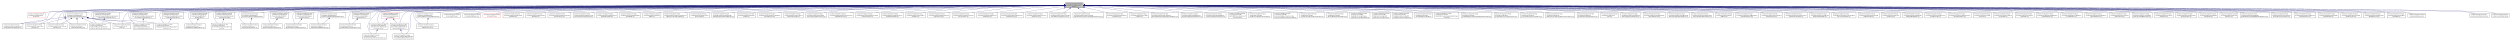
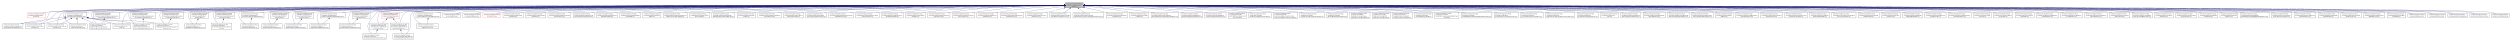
  digraph {
    fontname=Ubuntu
    node [color=black fillcolor=white fontname=Ubuntu fontsize=10 shape=record style=filled]
    edge [color=midnightblue dir=back fontname=Ubuntu fontsize=10 labelfontname=Helvetica labelfontsize=10 style=solid]
    n1 [fillcolor=grey75 fontcolor=black height=0.2 label="/root/scrimmage/scrimmage\l/include/scrimmage/entity\l/Entity.h" width=0.4]
    n2 [color=red height=0.2 label="/root/scrimmage/scrimmage\l/include/scrimmage/entity\l/External.h" width=0.4]
    n3 [height=0.2 label="/root/scrimmage/scrimmage\l/include/scrimmage/plugins\l/interaction/Boundary/Boundary.h" width=0.4]
    n4 [height=0.2 label="/root/scrimmage/scrimmage\l/src/plugins/autonomy/Boundary\lDefense/BoundaryDefense.cpp" width=0.4]
    n5 [height=0.2 label="/root/scrimmage/scrimmage\l/src/plugins/autonomy/Straight\l/Straight.cpp" width=0.4]
    n6 [height=0.2 label="/root/scrimmage/scrimmage\l/src/plugins/autonomy/TakeFlag\l/TakeFlag.cpp" width=0.4]
    n7 [height=0.2 label="/root/scrimmage/scrimmage\l/src/plugins/interaction\l/Boundary/Boundary.cpp" width=0.4]
    n8 [height=0.2 label="/root/scrimmage/scrimmage\l/src/plugins/interaction\l/CaptureInBoundaryInteraction\l/CaptureInBoundaryInteraction.cpp" width=0.4]
    n9 [height=0.2 label="/root/scrimmage/scrimmage\l/src/plugins/interaction\l/EnforceBoundaryInteraction\l/EnforceBoundaryInteraction.cpp" width=0.4]
    n10 [height=0.2 label="/root/scrimmage/scrimmage\l/src/plugins/interaction\l/FlagCaptureInteraction/FlagCapture\lInteraction.cpp" width=0.4]
    n11 [height=0.2 label="/root/scrimmage/scrimmage\l/src/plugins/sensor/GPS\l/GPS.cpp" width=0.4]
    n12 [height=0.2 label="/root/scrimmage/scrimmage\l/include/scrimmage/plugins\l/interaction/BulletCollision\l/BulletCollision.h" width=0.4]
    n13 [height=0.2 label="/root/scrimmage/scrimmage\l/src/plugins/interaction\l/BulletCollision/BulletCollision.cpp" width=0.4]
    n14 [height=0.2 label="/root/scrimmage/scrimmage\l/include/scrimmage/plugins\l/interaction/CaptureInBoundaryInteraction\l/CaptureInBoundaryInteraction.h" width=0.4]
    n15 [height=0.2 label="/root/scrimmage/scrimmage\l/include/scrimmage/plugins\l/interaction/EnforceBoundaryInteraction\l/EnforceBoundaryInteraction.h" width=0.4]
    n16 [height=0.2 label="/root/scrimmage/scrimmage\l/include/scrimmage/plugins\l/interaction/ExternalForceField\l/ExternalForceField.h" width=0.4]
    n17 [height=0.2 label="/root/scrimmage/scrimmage\l/src/plugins/interaction\l/ExternalForceField/ExternalForce\lField.cpp" width=0.4]
    n18 [height=0.2 label="/root/scrimmage/scrimmage\l/include/scrimmage/plugins\l/interaction/FlagCaptureInteraction\l/FlagCaptureInteraction.h" width=0.4]
    n19 [height=0.2 label="/root/scrimmage/scrimmage\l/include/scrimmage/plugins\l/interaction/MapGen2D/MapGen2D.h" width=0.4]
    n20 [height=0.2 label="/root/scrimmage/scrimmage\l/src/plugins/interaction\l/MapGen2D/MapGen2D.cpp" width=0.4]
    n21 [height=0.2 label="/root/scrimmage/scrimmage\l/include/scrimmage/plugins\l/interaction/RandomAttrit\l/RandomAttrit.h" width=0.4]
    n22 [height=0.2 label="/root/scrimmage/scrimmage\l/src/plugins/interaction\l/RandomAttrit/RandomAttrit.cpp" width=0.4]
    n23 [height=0.2 label="/root/scrimmage/scrimmage\l/include/scrimmage/plugins\l/interaction/ROSClockServer\l/ROSClockServer.h" width=0.4]
    n24 [height=0.2 label="/root/scrimmage/scrimmage\l/src/plugins/interaction\l/ROSClockServer/ROSClockServer.cpp" width=0.4]
    n25 [height=0.2 label="/root/scrimmage/scrimmage\l/include/scrimmage/plugins\l/interaction/ROSShapeViz/ROSShapeViz.h" width=0.4]
    n26 [height=0.2 label="/root/scrimmage/scrimmage\l/src/plugins/interaction\l/ROSShapeViz/ROSShapeViz.cpp" width=0.4]
    n27 [height=0.2 label="/root/scrimmage/scrimmage\l/include/scrimmage/plugins\l/interaction/SimpleCollision\l/SimpleCollision.h" width=0.4]
    n28 [height=0.2 label="/root/scrimmage/scrimmage\l/src/plugins/interaction\l/SimpleCollision/SimpleCollision.cpp" width=0.4]
    n29 [height=0.2 label="/root/scrimmage/scrimmage\l/include/scrimmage/plugins\l/interaction/TerrainGenerator\l/TerrainGenerator.h" width=0.4]
    n30 [height=0.2 label="/root/scrimmage/scrimmage\l/src/plugins/interaction\l/TerrainGenerator/TerrainGenerator.cpp" width=0.4]
    n31 [color=red height=0.2 label="/root/scrimmage/scrimmage\l/include/scrimmage/plugins\l/interaction/TerrainGenerator\l/TerrainMap.h" width=0.4]
    n32 [height=0.2 label="/root/scrimmage/scrimmage\l/include/scrimmage/plugins\l/sensor/AltitudeAboveTerrain\l/AltitudeAboveTerrain.h" width=0.4]
    n33 [height=0.2 label="/root/scrimmage/scrimmage\l/src/plugins/sensor/AltitudeAbove\lTerrain/AltitudeAboveTerrain.cpp" width=0.4]
    n34 [height=0.2 label="/root/scrimmage/scrimmage\l/include/scrimmage/plugins\l/motion/JSBSimControl/JSBSimControl.h" width=0.4]
    n35 [height=0.2 label="/root/scrimmage/scrimmage\l/src/plugins/motion/JSBSimControl\l/JSBSimControl.cpp" width=0.4]
    n36 [height=0.2 label="/root/scrimmage/scrimmage\l/src/entity/Entity.cpp" width=0.4]
    n37 [height=0.2 label="/root/scrimmage/scrimmage\l/src/cpp/EntityPlugin.cpp" width=0.4]
    n38 [color=red height=0.2 label="/root/scrimmage/scrimmage\l/src/log/Print.cpp" width=0.4]
    n39 [height=0.2 label="/root/scrimmage/scrimmage\l/src/plugins/autonomy/APITester\l/APITester.cpp" width=0.4]
    n40 [height=0.2 label="/root/scrimmage/scrimmage\l/src/plugins/autonomy/ArduPilot\l/ArduPilot.cpp" width=0.4]
    n41 [height=0.2 label="/root/scrimmage/scrimmage\l/src/plugins/autonomy/AuctionAssign\l/AuctionAssign.cpp" width=0.4]
    n42 [height=0.2 label="/root/scrimmage/scrimmage\l/src/plugins/autonomy/Autonomy\lExecutor/AutonomyExecutor.cpp" width=0.4]
    n43 [height=0.2 label="/root/scrimmage/scrimmage\l/src/plugins/autonomy/AvoidEntity\lMS/AvoidEntityMS.cpp" width=0.4]
    n44 [height=0.2 label="/root/scrimmage/scrimmage\l/src/plugins/autonomy/AvoidWalls\l/AvoidWalls.cpp" width=0.4]
    n45 [height=0.2 label="/root/scrimmage/scrimmage\l/src/plugins/autonomy/Boids\l/Boids.cpp" width=0.4]
    n46 [height=0.2 label="/root/scrimmage/scrimmage\l/src/plugins/autonomy/CommandString\lRelay/CommandStringRelay.cpp" width=0.4]
    n47 [height=0.2 label="/root/scrimmage/scrimmage\l/src/plugins/autonomy/Control3\lD/Control3D.cpp" width=0.4]
    n48 [height=0.2 label="/root/scrimmage/scrimmage\l/src/plugins/autonomy/FlightGear\lMultiplayer/FlightGearMultiplayer.cpp" width=0.4]
    n49 [height=0.2 label="/root/scrimmage/scrimmage\l/src/plugins/autonomy/follow\l/Follow.cpp" width=0.4]
    n50 [height=0.2 label="/root/scrimmage/scrimmage\l/src/plugins/autonomy/GoToWaypoint\l/GoToWaypoint.cpp" width=0.4]
    n51 [height=0.2 label="/root/scrimmage/scrimmage\l/src/plugins/autonomy/Graphviz\lFSM/GraphvizFSM.cpp" width=0.4]
    n52 [height=0.2 label="/root/scrimmage/scrimmage\l/src/plugins/autonomy/Joystick\lAutonomy/JoystickAutonomy.cpp" width=0.4]
    n53 [height=0.2 label="/root/scrimmage/scrimmage\l/src/plugins/autonomy/MOOSAutonomy\l/MOOSAutonomy.cpp" width=0.4]
    n54 [height=0.2 label="/root/scrimmage/scrimmage\l/src/plugins/autonomy/MotorSchemas\l/MotorSchemas.cpp" width=0.4]
    n55 [height=0.2 label="/root/scrimmage/scrimmage\l/src/plugins/autonomy/MoveToGoal\lMS/MoveToGoalMS.cpp" width=0.4]
    n56 [height=0.2 label="/root/scrimmage/scrimmage\l/src/plugins/autonomy/Predator\l/Predator.cpp" width=0.4]
    n57 [height=0.2 label="/root/scrimmage/scrimmage\l/src/plugins/autonomy/PyAutonomy\l/PyAutonomy.cpp" width=0.4]
    n58 [height=0.2 label="/root/scrimmage/scrimmage\l/src/plugins/autonomy/RLConsensus\l/RLConsensus.cpp" width=0.4]
    n59 [height=0.2 label="/root/scrimmage/scrimmage\l/src/plugins/autonomy/ROSAirSim\l/ROSAirSim.cpp" width=0.4]
    n60 [height=0.2 label="/root/scrimmage/scrimmage\l/src/plugins/autonomy/ROSAutonomy\l/ROSAutonomy.cpp" width=0.4]
    n61 [height=0.2 label="/root/scrimmage/scrimmage\l/src/plugins/autonomy/ROSControl\l/ROSControl.cpp" width=0.4]
    n62 [height=0.2 label="/root/scrimmage/scrimmage\l/src/plugins/autonomy/Scrimmage\lOpenAIAutonomy/ActorFunc.cpp" width=0.4]
    n63 [height=0.2 label="/root/scrimmage/scrimmage\l/src/plugins/autonomy/Scrimmage\lOpenAIAutonomy/ScrimmageOpenAIAutonomy.cpp" width=0.4]
    n64 [height=0.2 label="/root/scrimmage/scrimmage\l/src/plugins/autonomy/ShapeDraw\l/ShapeDraw.cpp" width=0.4]
    n65 [height=0.2 label="/root/scrimmage/scrimmage\l/src/plugins/autonomy/TrailMS\l/TrailMS.cpp" width=0.4]
    n66 [height=0.2 label="/root/scrimmage/scrimmage\l/src/plugins/autonomy/Trajectory\lRecordPlayback/TrajectoryRecordPlayback.cpp" width=0.4]
    n67 [height=0.2 label="/root/scrimmage/scrimmage\l/src/plugins/autonomy/Waypoint\lDispatcher/WaypointDispatcher.cpp" width=0.4]
    n68 [height=0.2 label="/root/scrimmage/scrimmage\l/src/plugins/autonomy/Waypoint\lGenerator/WaypointGenerator.cpp" width=0.4]
    n69 [height=0.2 label="/root/scrimmage/scrimmage\l/src/plugins/controller\l/AircraftPIDController/Aircraft\lPIDController.cpp" width=0.4]
    n70 [height=0.2 label="/root/scrimmage/scrimmage\l/src/plugins/controller\l/DirectController/DirectController.cpp" width=0.4]
    n71 [height=0.2 label="/root/scrimmage/scrimmage\l/src/plugins/controller\l/HarmonicOscillatorConstController\l/HarmonicOscillatorConstController.cpp" width=0.4]
    n72 [height=0.2 label="/root/scrimmage/scrimmage\l/src/plugins/controller\l/JoystickController/JoystickController.cpp" width=0.4]
    n73 [height=0.2 label="/root/scrimmage/scrimmage\l/src/plugins/controller\l/MotionBattery/MotionBattery.cpp" width=0.4]
    n74 [height=0.2 label="/root/scrimmage/scrimmage\l/src/plugins/controller\l/MultirotorControllerOmega\l/MultirotorControllerOmega.cpp" width=0.4]
    n75 [height=0.2 label="/root/scrimmage/scrimmage\l/src/plugins/controller\l/MultirotorControllerPID\l/MultirotorControllerPID.cpp" width=0.4]
    n76 [height=0.2 label="/root/scrimmage/scrimmage\l/src/plugins/controller\l/SimpleAircraftControllerPID\l/SimpleAircraftControllerPID.cpp" width=0.4]
    n77 [height=0.2 label="/root/scrimmage/scrimmage\l/src/plugins/controller\l/UnicyclePID/UnicyclePID.cpp" width=0.4]
    n78 [height=0.2 label="/root/scrimmage/scrimmage\l/src/plugins/controller\l/UUV6DOFLinearEnergy/UUV6DOFLinear\lEnergy.cpp" width=0.4]
    n79 [height=0.2 label="/root/scrimmage/scrimmage\l/src/plugins/controller\l/UUV6DOFPIDController/UUV6DOFPIDController.cpp" width=0.4]
    n80 [height=0.2 label="/root/scrimmage/scrimmage\l/src/plugins/interaction\l/GraphInteraction/GraphInteraction.cpp" width=0.4]
    n81 [height=0.2 label="/root/scrimmage/scrimmage\l/src/plugins/interaction\l/GroundCollision/GroundCollision.cpp" width=0.4]
    n82 [height=0.2 label="/root/scrimmage/scrimmage\l/src/plugins/interaction\l/GRPCCommandString/GRPCCommandString.cpp" width=0.4]
    n83 [height=0.2 label="/root/scrimmage/scrimmage\l/src/plugins/interaction\l/SimpleCapture/SimpleCapture.cpp" width=0.4]
    n84 [height=0.2 label="/root/scrimmage/scrimmage\l/src/plugins/metrics/CPA\l/CPA.cpp" width=0.4]
    n85 [height=0.2 label="/root/scrimmage/scrimmage\l/src/plugins/metrics/FlagCapture\lMetrics/FlagCaptureMetrics.cpp" width=0.4]
    n86 [height=0.2 label="/root/scrimmage/scrimmage\l/src/plugins/metrics/OpenAIRewards\l/OpenAIRewards.cpp" width=0.4]
    n87 [height=0.2 label="/root/scrimmage/scrimmage\l/src/plugins/metrics/SimpleCapture\lMetrics/SimpleCaptureMetrics.cpp" width=0.4]
    n88 [height=0.2 label="/root/scrimmage/scrimmage\l/src/plugins/metrics/SimpleCollision\lMetrics/SimpleCollisionMetrics.cpp" width=0.4]
    n89 [height=0.2 label="/root/scrimmage/scrimmage\l/src/plugins/motion/Ballistic\l/Ballistic.cpp" width=0.4]
    n90 [height=0.2 label="/root/scrimmage/scrimmage\l/src/plugins/motion/DoubleIntegrator\l/DoubleIntegrator.cpp" width=0.4]
    n91 [height=0.2 label="/root/scrimmage/scrimmage\l/src/plugins/motion/DubinsAirplane\l/DubinsAirplane.cpp" width=0.4]
    n92 [height=0.2 label="/root/scrimmage/scrimmage\l/src/plugins/motion/DubinsAirplane3\lD/DubinsAirplane3D.cpp" width=0.4]
    n93 [height=0.2 label="/root/scrimmage/scrimmage\l/src/plugins/motion/FixedWing6\lDOF/FixedWing6DOF.cpp" width=0.4]
    n94 [height=0.2 label="/root/scrimmage/scrimmage\l/src/plugins/motion/HarmonicOscillator\l/HarmonicOscillator.cpp" width=0.4]
    n95 [height=0.2 label="/root/scrimmage/scrimmage\l/src/plugins/motion/JSBSimModel\l/JSBSimModel.cpp" width=0.4]
    n96 [height=0.2 label="/root/scrimmage/scrimmage\l/src/plugins/motion/Multirotor\l/Multirotor.cpp" width=0.4]
    n97 [height=0.2 label="/root/scrimmage/scrimmage\l/src/plugins/motion/RigidBody6\lDOF/RigidBody6DOF.cpp" width=0.4]
    n98 [height=0.2 label="/root/scrimmage/scrimmage\l/src/plugins/motion/SimpleAircraft\l/SimpleAircraft.cpp" width=0.4]
    n99 [height=0.2 label="/root/scrimmage/scrimmage\l/src/plugins/motion/SimpleQuadrotor\l/SimpleQuadrotor.cpp" width=0.4]
    n100 [height=0.2 label="/root/scrimmage/scrimmage\l/src/plugins/motion/Unicycle\l/Unicycle.cpp" width=0.4]
    n101 [height=0.2 label="/root/scrimmage/scrimmage\l/src/plugins/motion/Unicycle3D\l/Unicycle3D.cpp" width=0.4]
    n102 [height=0.2 label="/root/scrimmage/scrimmage\l/src/plugins/motion/UUV6DOF\l/UUV6DOF.cpp" width=0.4]
    n103 [height=0.2 label="/root/scrimmage/scrimmage\l/src/plugins/network/GlobalNetwork\l/GlobalNetwork.cpp" width=0.4]
    n104 [height=0.2 label="/root/scrimmage/scrimmage\l/src/plugins/network/LocalNetwork\l/LocalNetwork.cpp" width=0.4]
    n105 [height=0.2 label="/root/scrimmage/scrimmage\l/src/plugins/network/SphereNetwork\l/SphereNetwork.cpp" width=0.4]
    n106 [height=0.2 label="/root/scrimmage/scrimmage\l/src/plugins/sensor/AirSimSensor\l/AirSimSensor.cpp" width=0.4]
    n107 [height=0.2 label="/root/scrimmage/scrimmage\l/src/plugins/sensor/ContactBlob\lCamera/ContactBlobCamera.cpp" width=0.4]
    n108 [height=0.2 label="/root/scrimmage/scrimmage\l/src/plugins/sensor/LOSSensor\l/LOSSensor.cpp" width=0.4]
    n109 [height=0.2 label="/root/scrimmage/scrimmage\l/src/plugins/sensor/NoisyContacts\l/NoisyContacts.cpp" width=0.4]
    n110 [height=0.2 label="/root/scrimmage/scrimmage\l/src/plugins/sensor/NoisyState\l/NoisyState.cpp" width=0.4]
    n111 [height=0.2 label="/root/scrimmage/scrimmage\l/src/plugins/sensor/RayTrace\l/RayTrace.cpp" width=0.4]
    n112 [height=0.2 label="/root/scrimmage/scrimmage\l/src/plugins/sensor/RigidBody6\lDOFStateSensor/RigidBody6DOFStateSensor.cpp" width=0.4]
    n113 [height=0.2 label="/root/scrimmage/scrimmage\l/src/plugins/sensor/RLConsensus\lSensor/RLConsensusSensor.cpp" width=0.4]
    n114 [height=0.2 label="/root/scrimmage/scrimmage\l/src/plugins/sensor/RLSimpleSensor\l/RLSimpleSensor.cpp" width=0.4]
    n115 [height=0.2 label="/root/scrimmage/scrimmage\l/src/plugins/sensor/ROSAltimeter\l/ROSAltimeter.cpp" width=0.4]
    n116 [height=0.2 label="/root/scrimmage/scrimmage\l/src/plugins/sensor/ROSCompass\l/ROSCompass.cpp" width=0.4]
    n117 [height=0.2 label="/root/scrimmage/scrimmage\l/src/plugins/sensor/ROSIMUSensor\l/ROSIMUSensor.cpp" width=0.4]
    n118 [height=0.2 label="/root/scrimmage/scrimmage\l/src/plugins/sensor/SimpleINS\l/SimpleINS.cpp" width=0.4]
    n119 [height=0.2 label="/root/scrimmage/scrimmage\l/src/pubsub/Network.cpp" width=0.4]
+   n120 [height=0.2 label="/root/scrimmage/scrimmage\l/src/pubsub/Publisher.cpp" width=0.4]
+   n121 [height=0.2 label="/root/scrimmage/scrimmage\l/src/pubsub/SubscriberBase.cpp" width=0.4]
    n122 [height=0.2 label="/root/scrimmage/scrimmage\l/src/simcontrol/SimControl.cpp" width=0.4]
    n123 [height=0.2 label="/root/scrimmage/scrimmage\l/src/simcontrol/SimUtils.cpp" width=0.4]
    n1 -> n2
    n1 -> n3
    n1 -> n4
    n1 -> n5
    n1 -> n6
    n1 -> n7
    n1 -> n8
    n1 -> n9
    n1 -> n10
    n1 -> n11
    n1 -> n12
    n1 -> n13
    n1 -> n14
    n1 -> n15
    n1 -> n16
    n1 -> n17
    n1 -> n18
    n1 -> n19
    n1 -> n20
    n1 -> n21
    n1 -> n22
    n1 -> n23
    n1 -> n24
    n1 -> n25
    n1 -> n26
    n1 -> n27
    n1 -> n28
    n1 -> n29
    n1 -> n30
    n1 -> n31
    n1 -> n32
    n1 -> n33
    n1 -> n34
    n1 -> n35
    n1 -> n36
    n1 -> n37
    n1 -> n38
    n1 -> n39
    n1 -> n40
    n1 -> n41
    n1 -> n42
    n1 -> n43
    n1 -> n44
    n1 -> n45
    n1 -> n46
    n1 -> n47
    n1 -> n48
    n1 -> n49
    n1 -> n50
    n1 -> n51
    n1 -> n52
    n1 -> n53
    n1 -> n54
    n1 -> n55
    n1 -> n56
    n1 -> n57
    n1 -> n58
    n1 -> n59
    n1 -> n60
    n1 -> n61
    n1 -> n62
    n1 -> n63
    n1 -> n64
    n1 -> n65
    n1 -> n66
    n1 -> n67
    n1 -> n68
    n1 -> n69
    n1 -> n70
    n1 -> n71
    n1 -> n72
    n1 -> n73
    n1 -> n74
    n1 -> n75
    n1 -> n76
    n1 -> n77
    n1 -> n78
    n1 -> n79
    n1 -> n80
    n1 -> n81
    n1 -> n82
    n1 -> n83
    n1 -> n84
    n1 -> n85
    n1 -> n86
    n1 -> n87
    n1 -> n88
    n1 -> n89
    n1 -> n90
    n1 -> n91
    n1 -> n92
    n1 -> n93
    n1 -> n94
    n1 -> n95
    n1 -> n96
    n1 -> n97
    n1 -> n98
    n1 -> n99
    n1 -> n100
    n1 -> n101
    n1 -> n102
    n1 -> n103
    n1 -> n104
    n1 -> n105
    n1 -> n106
    n1 -> n107
    n1 -> n108
    n1 -> n109
    n1 -> n110
    n1 -> n111
    n1 -> n112
    n1 -> n113
    n1 -> n114
    n1 -> n115
    n1 -> n116
    n1 -> n117
    n1 -> n118
    n1 -> n119
+   n1 -> n120
+   n1 -> n121
    n1 -> n122
    n1 -> n123
    n3 -> n4
    n3 -> n5
    n3 -> n6
    n3 -> n7
    n3 -> n8
    n3 -> n9
    n3 -> n10
    n3 -> n11
    n12 -> n13
    n14 -> n8
    n15 -> n9
    n16 -> n17
    n18 -> n10
    n19 -> n20
    n21 -> n22
    n23 -> n24
    n25 -> n26
    n27 -> n28
    n29 -> n30
    n31 -> n29
    n31 -> n32
    n32 -> n33
    n34 -> n35
  }
